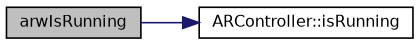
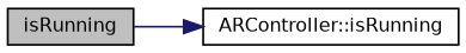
  digraph {
    rankdir=LR
    node [color=black fontname=Helvetica fontsize=10 shape=record style=filled]
-   n1 [fillcolor=grey75 fontcolor=black height=0.2 label=arwIsRunning width=0.4]
+   n1 [fillcolor=grey75 fontcolor=black height=0.2 label=isRunning width=0.4]
    n2 [fillcolor=white height=0.2 label="ARController::isRunning" width=0.4]
    n1 -> n2 [color=midnightblue fontname=Helvetica fontsize=10 labelfontname=Helvetica labelfontsize=10 style=solid]
  }
